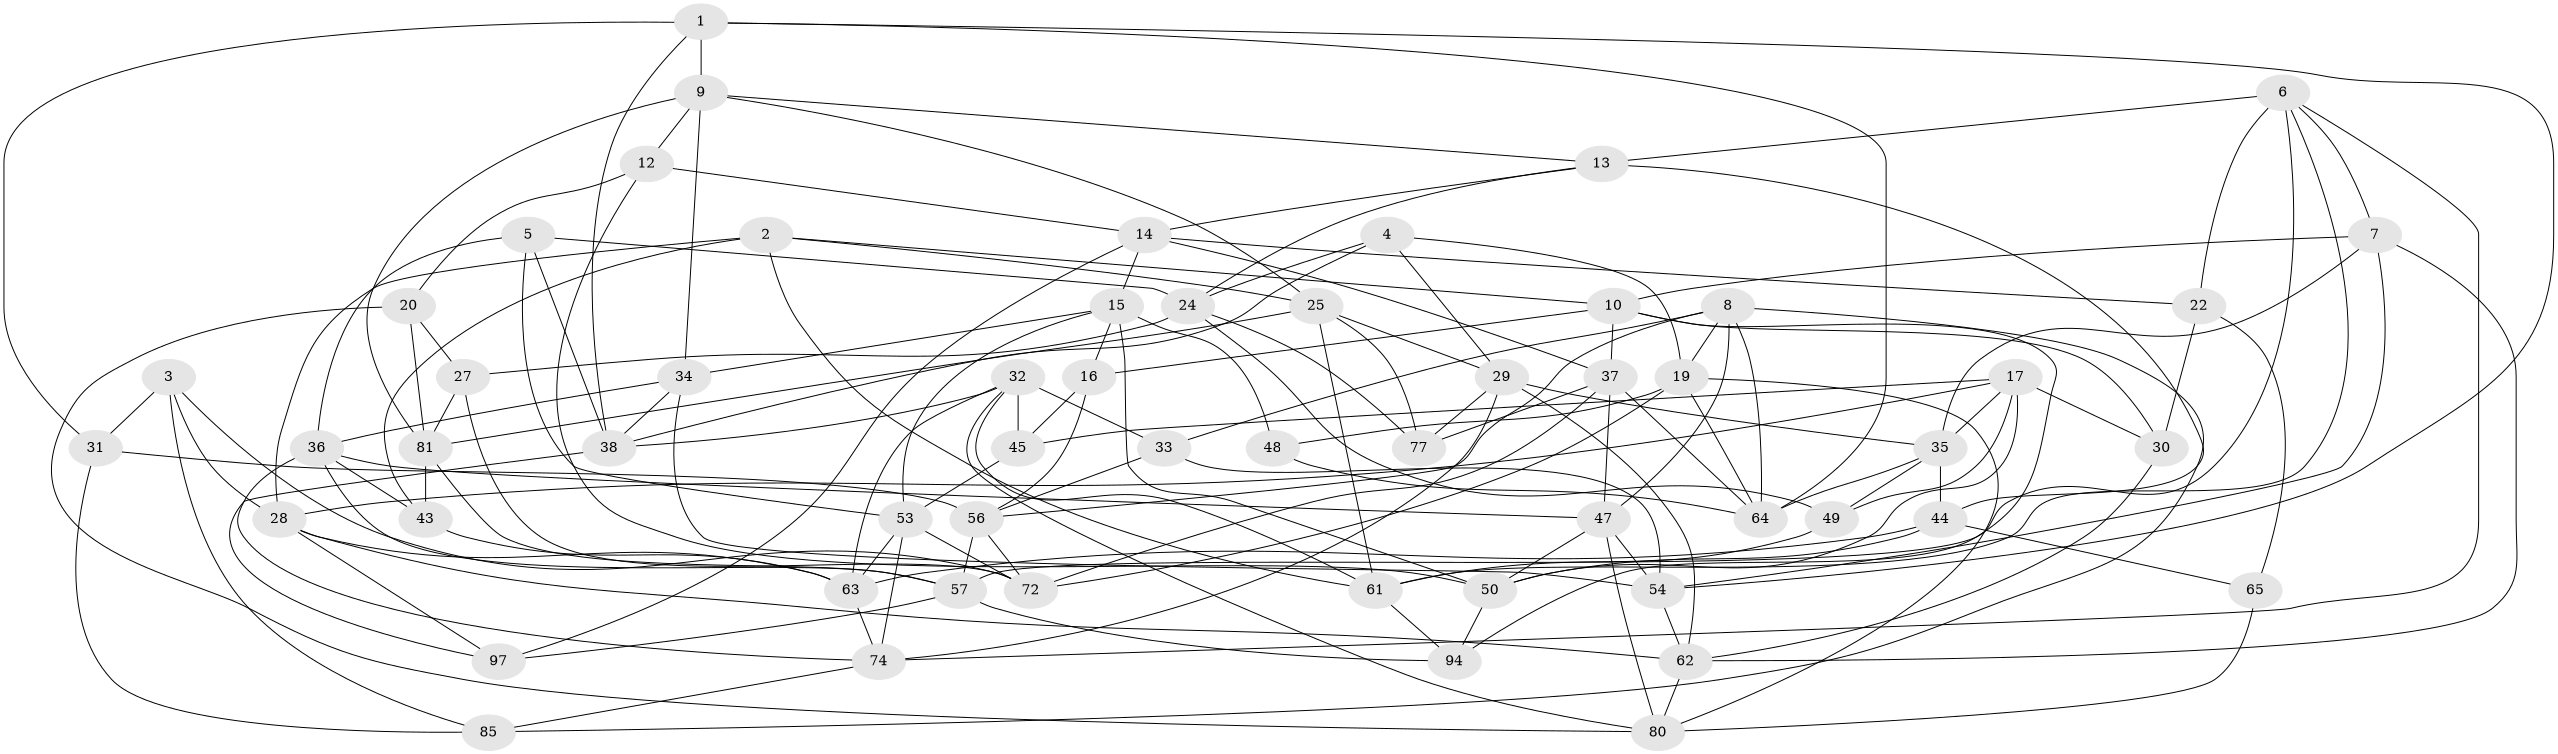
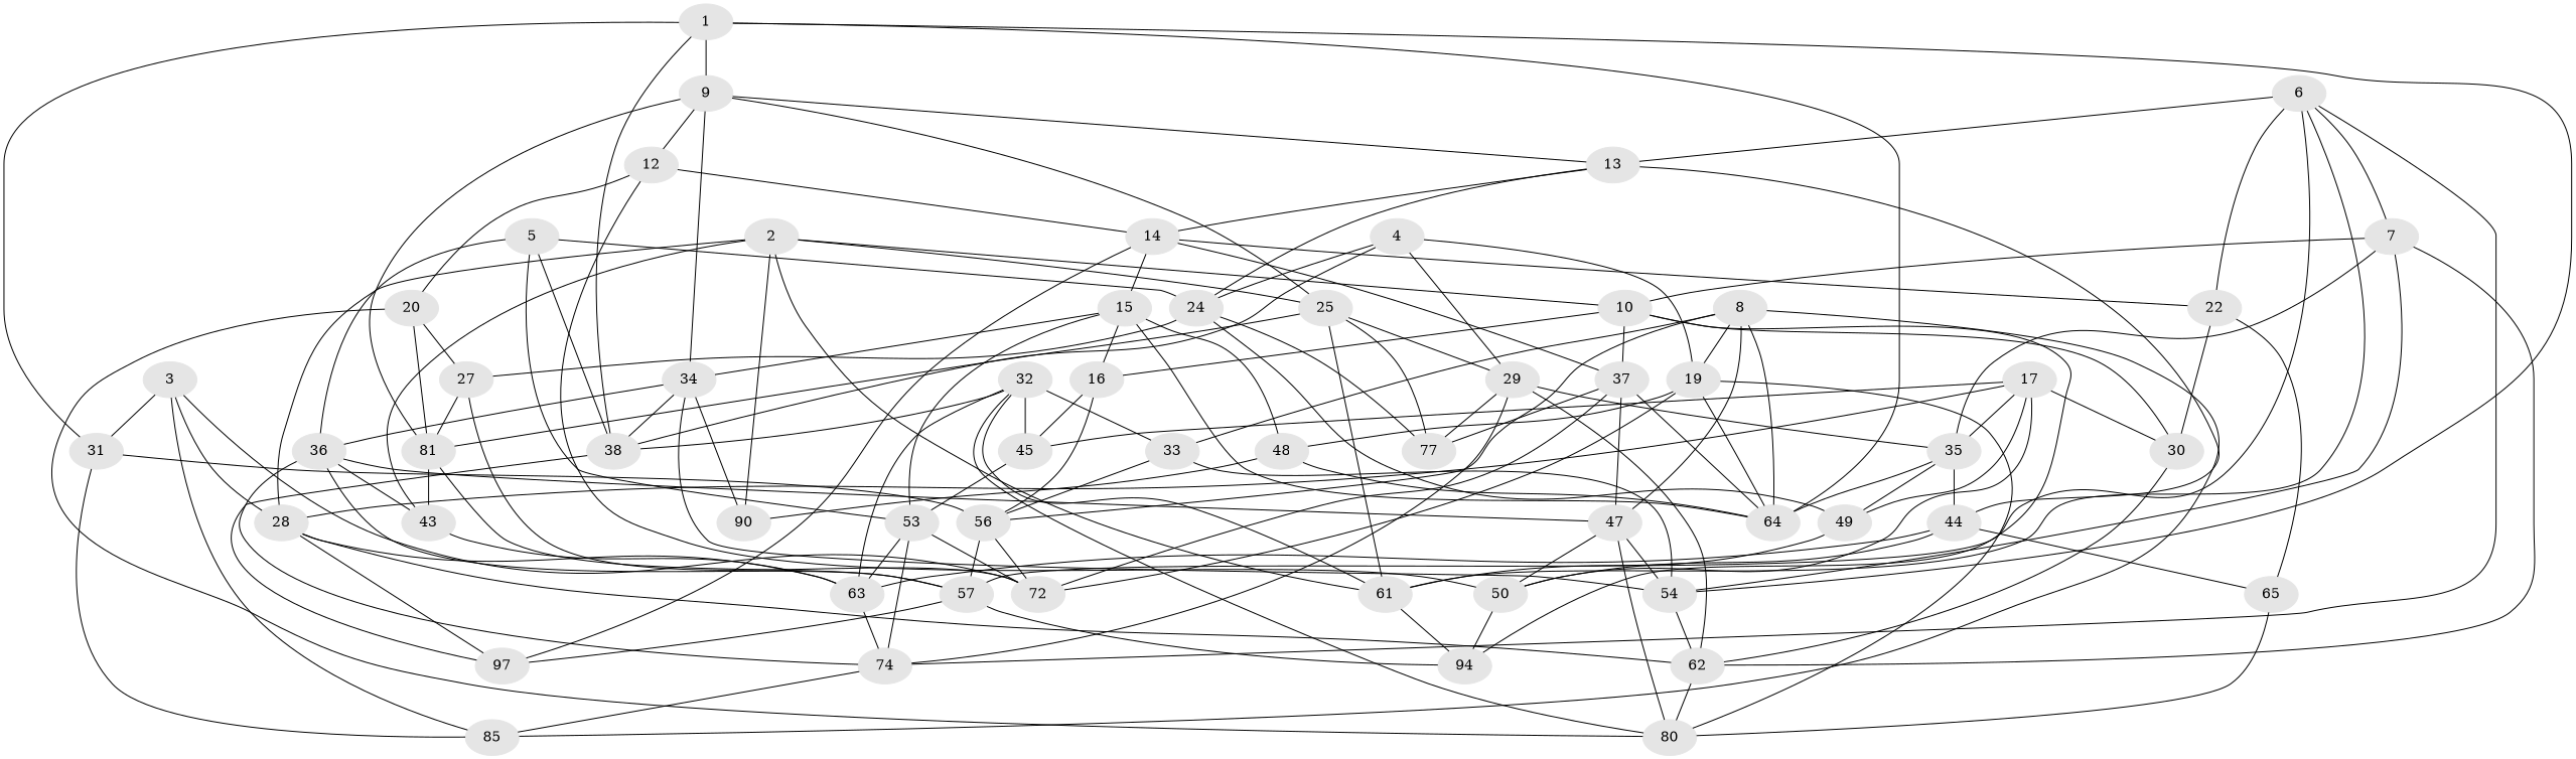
  graph {
    node [color=gray90 style=filled]
    1 [super="+75"]
    9 [super="+11"]
    31
    38 [super="+70"]
    54 [super="+60"]
    64 [super="+89"]
    25 [super="+62"]
    13 [super="+92"]
    12
    34 [super="+59"]
    n11 [label=81 super="+84"]
    85
    56 [super="+71"]
    97
    n15 [label=62 super="+88"]
    2 [super="+95"]
    10 [super="+55"]
    28 [super="+79"]
    43
    61 [super="+96"]
+   90
    16
    30
    37 [super="+40"]
    94
    29 [super="+69"]
    77
    63 [super="+76"]
    3
    72 [super="+86"]
    19 [super="+78"]
    48 [super="+87"]
    80 [super="+81"]
    4
    24 [super="+66"]
    49
    27
    74 [super="+93"]
    35 [super="+83"]
    5
    36 [super="+39"]
    53 [super="+73"]
    57 [super="+58"]
    47 [super="+82"]
    6 [super="+68"]
    7 [super="+26"]
    22
    14 [super="+21"]
    44 [super="+46"]
    65
    8 [super="+42"]
    33
    50 [super="+91"]
    20
    45
    15 [super="+23"]
    17 [super="+51"]
    32 [super="+52"]
    1 -- 9
    1 -- 31
    1 -- 38
    1 -- 54
    1 -- 64
    9 -- 25
    9 -- 13
    9 -- 12
    9 -- 34
    9 -- n11
    31 -- 85
    31 -- 56
    38 -- 97
    54 -- n15
    25 -- n11
    25 -- 61
    25 -- 29
    25 -- 77
    13 -- 24
    13 -- 14
    13 -- 44 [weight=2]
    12 -- 14
    12 -- 50
    12 -- 20
    34 -- 38
    34 -- 54
+   34 -- 90
    34 -- 36
    n11 -- 43
    n11 -- 57
    56 -- 72
    56 -- 57
    n15 -- 80
    2 -- 25
    2 -- 10
    2 -- 28
    2 -- 43
    2 -- 61
+   2 -- 90
    10 -- 16
    10 -- 30
    10 -- 37
    10 -- 94
    28 -- 97
    28 -- n15
    28 -- 63
    43 -- 63
    61 -- 94
    16 -- 56
    16 -- 45
    30 -- n15
    37 -- 64
    37 -- 77
    37 -- 72
    37 -- 47
    29 -- n15
    29 -- 77
    29 -- 74
    29 -- 35
    63 -- 74
    3 -- 31
    3 -- 85
    3 -- 28
    3 -- 72
    19 -- 64
    19 -- 72
    19 -- 48
    19 -- 80
    48 -- 64
+   48 -- 90
    4 -- 38
    4 -- 29
    4 -- 19
    4 -- 24
    24 -- 77
    24 -- 49
    24 -- 27
    49 -- 61
    27 -- n11
    27 -- 72
    74 -- 85
    35 -- 64
    35 -- 49
    35 -- 44
    5 -- 38
    5 -- 24
    5 -- 36
    5 -- 53
    36 -- 43
    36 -- 74
    36 -- 57
    36 -- 47
    53 -- 63
    53 -- 72
    53 -- 74
    57 -- 97
    57 -- 94
    47 -- 54
    47 -- 80
    47 -- 50
    6 -- 13
    6 -- 61
    6 -- 74
    6 -- 57
    6 -- 7
    6 -- 22
    7 -- 54
    7 -- n15
    7 -- 10
    7 -- 35
    22 -- 30
    22 -- 65
    14 -- 97
    14 -- 37
    14 -- 22
    14 -- 15
    44 -- 63
    44 -- 65
    44 -- 50
    65 -- 80
    8 -- 64
    8 -- 85
    8 -- 56
    8 -- 19
    8 -- 47
    8 -- 33
    33 -- 54
    33 -- 56
    50 -- 94
    20 -- n11
    20 -- 80
    20 -- 27
    45 -- 53
    15 -- 34
    15 -- 16
    15 -- 48
    15 -- 53
-   15 -- 50
+   15 -- 64
    17 -- 28
    17 -- 30
    17 -- 49
    17 -- 35
    17 -- 50
    17 -- 45
    32 -- 38
    32 -- 61
    32 -- 63
    32 -- 80
    32 -- 33
    32 -- 45
  }
